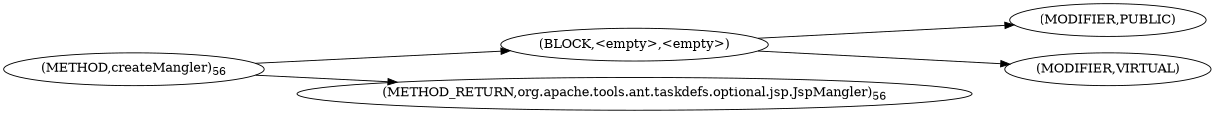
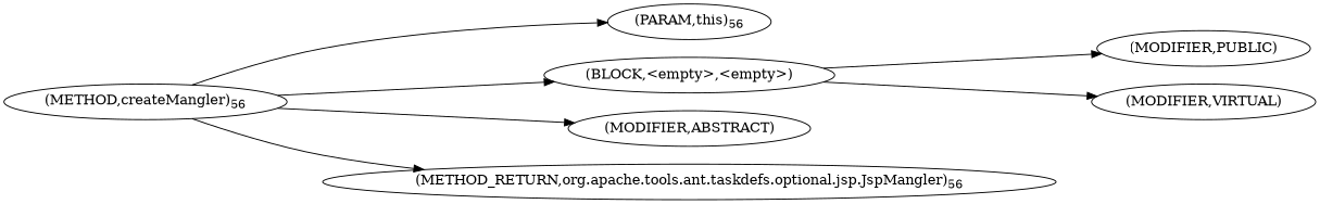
  digraph {
    rankdir=LR
    n1 [label=<(METHOD,createMangler)<SUB>56</SUB>>]
+   n2 [label=<(PARAM,this)<SUB>56</SUB>>]
    n3 [label=<(BLOCK,&lt;empty&gt;,&lt;empty&gt;)>]
+   n4 [label=<(MODIFIER,ABSTRACT)>]
    n5 [label=<(METHOD_RETURN,org.apache.tools.ant.taskdefs.optional.jsp.JspMangler)<SUB>56</SUB>>]
    n6 [label=<(MODIFIER,PUBLIC)>]
    n7 [label=<(MODIFIER,VIRTUAL)>]
+   n1 -> n2
    n1 -> n3
+   n1 -> n4
    n1 -> n5
    n3 -> n6
    n3 -> n7
  }
